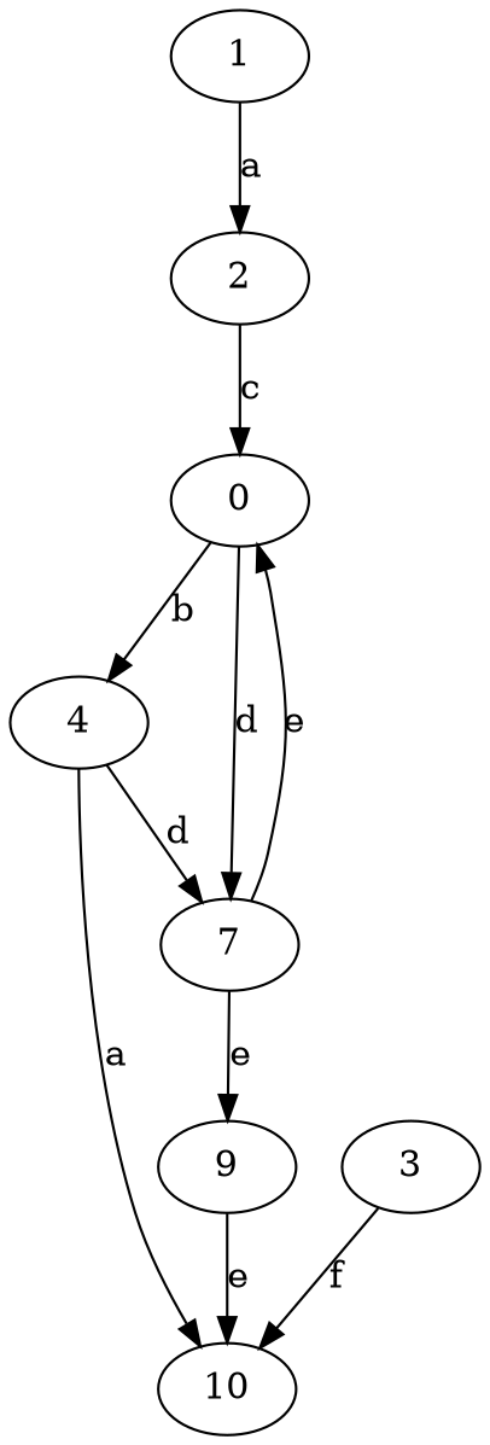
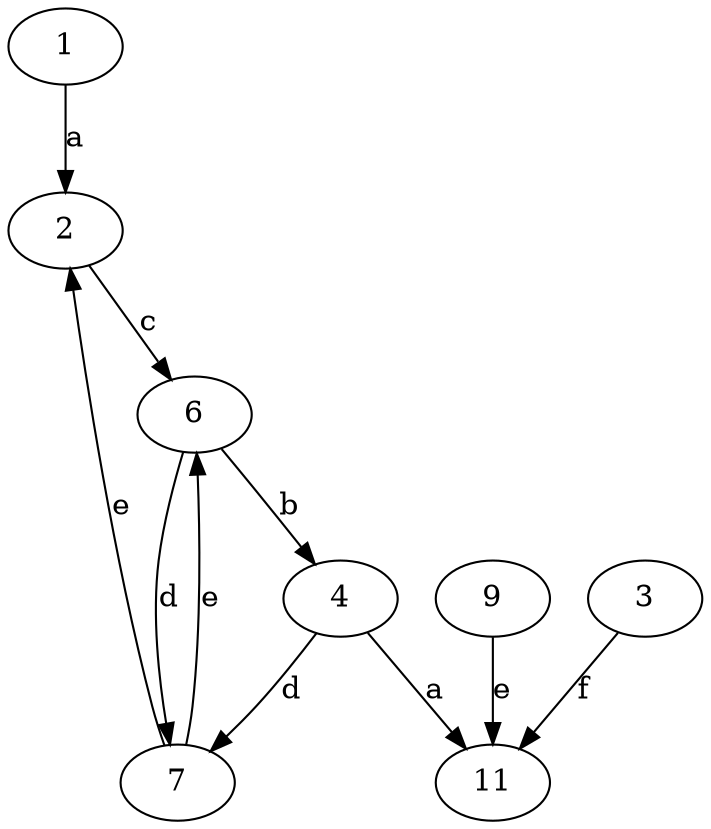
  strict digraph {
    1
    2
-   6 [label=0]
+   6
    4
    7
-   10
+   10 [label=11]
    9
    n8 [label=3]
    1 -> 2 [label=a]
    2 -> 6 [label=c]
    6 -> 4 [label=b]
    6 -> 7 [label=d]
    4 -> 7 [label=d]
    4 -> 10 [label=a]
    7 -> 6 [label=e]
-   7 -> 9 [label=e]
+   7 -> 2 [label=e]
    9 -> 10 [label=e]
    n8 -> 10 [label=f]
  }
